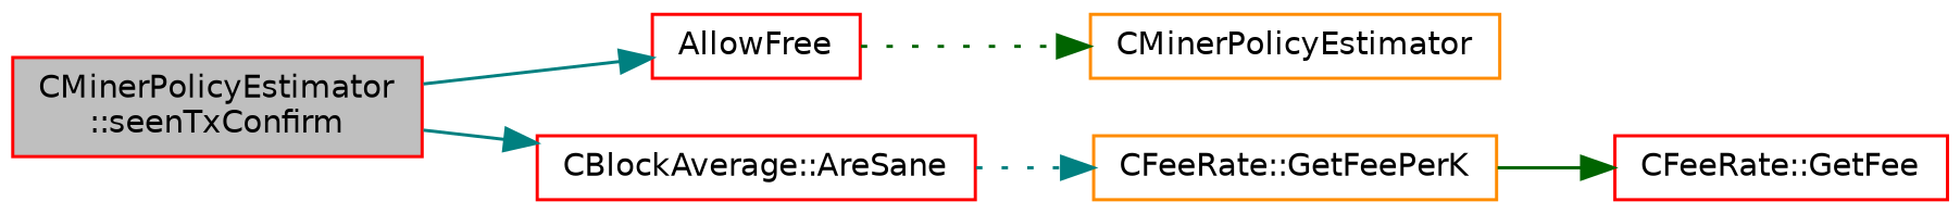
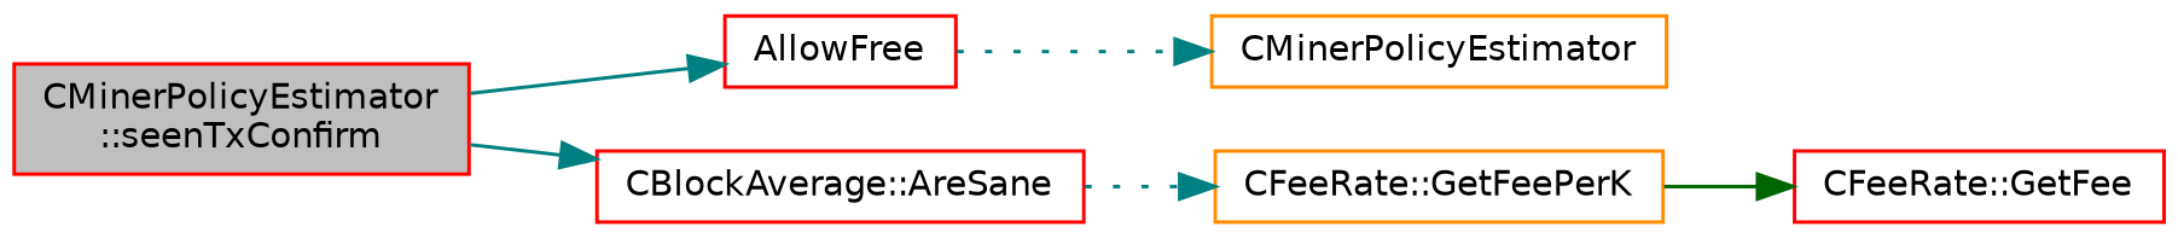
  digraph {
    rankdir=LR
    node [color=red fillcolor=white fontname=Helvetica fontsize=10 shape=record style=filled]
    edge [color=teal fontname=Helvetica fontsize=10 labelfontname=Helvetica labelfontsize=10 style=solid]
    n1 [fillcolor=grey75 fontcolor=black height=0.2 label="CMinerPolicyEstimator\l::seenTxConfirm" width=0.4]
    n2 [height=0.2 label=AllowFree width=0.4]
    n3 [height=0.2 label="CBlockAverage::AreSane" width=0.4]
    n4 [color=darkorange height=0.2 label=CMinerPolicyEstimator width=0.4]
    n5 [color=darkorange height=0.2 label="CFeeRate::GetFeePerK" width=0.4]
    n6 [height=0.2 label="CFeeRate::GetFee" width=0.4]
    n1 -> n2
    n1 -> n3
-   n2 -> n4 [color=darkgreen style=dotted]
+   n2 -> n4 [style=dotted]
    n3 -> n5 [style=dotted]
    n5 -> n6 [color=darkgreen]
  }
